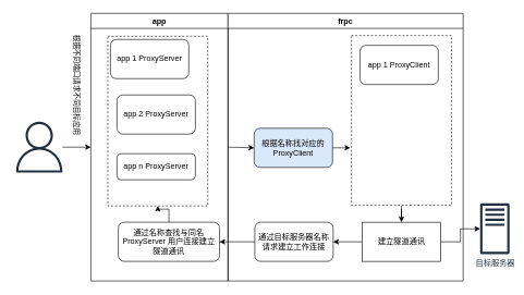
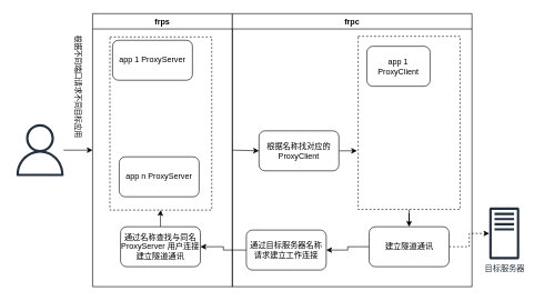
  <mxCell id="0" />
  <mxCell id="1" parent="0" />
  <mxCell id="2" value="" style="rounded=0;whiteSpace=wrap;html=1;dashed=1;" vertex="1" parent="1"><mxGeometry x="164" y="55" width="153" height="260" as="geometry" /></mxCell>
  <mxCell id="3" value="app 1 ProxyServer" style="rounded=1;whiteSpace=wrap;html=1;" vertex="1" parent="1"><mxGeometry x="168" y="60" width="120" height="60" as="geometry" /></mxCell>
- <mxCell id="4" value="app 2 ProxyServer" style="rounded=1;whiteSpace=wrap;html=1;" vertex="1" parent="1"><mxGeometry x="178" y="145" width="120" height="60" as="geometry" /></mxCell>
- <mxCell id="5" value="app n ProxyServer" style="rounded=1;whiteSpace=wrap;html=1;" vertex="1" parent="1"><mxGeometry x="178" y="235" width="120" height="40" as="geometry" /></mxCell>
+ <mxCell id="5" value="app n ProxyServer" style="rounded=1;whiteSpace=wrap;html=1;" vertex="1" parent="1"><mxGeometry x="178" y="235" width="120" height="60" as="geometry" /></mxCell>
  <mxCell id="6" value="" style="edgeStyle=orthogonalEdgeStyle;rounded=0;orthogonalLoop=1;jettySize=auto;html=1;entryX=-0.012;entryY=0.662;entryDx=0;entryDy=0;entryPerimeter=0;" edge="1" parent="1" source="7" target="14"><mxGeometry relative="1" as="geometry"><mxPoint x="559" y="225" as="targetPoint" /></mxGeometry></mxCell>
- <mxCell id="7" value="根据名称找对应的 ProxyClient" style="rounded=1;whiteSpace=wrap;html=1;fillColor=#dae8fc;" vertex="1" parent="1"><mxGeometry x="388" y="196" width="120" height="60" as="geometry" /></mxCell>
+ <mxCell id="7" value="根据名称找对应的 ProxyClient" style="rounded=1;whiteSpace=wrap;html=1;" vertex="1" parent="1"><mxGeometry x="388" y="196" width="120" height="60" as="geometry" /></mxCell>
  <mxCell id="8" style="edgeStyle=orthogonalEdgeStyle;rounded=0;orthogonalLoop=1;jettySize=auto;html=1;entryX=0;entryY=0.5;entryDx=0;entryDy=0;" edge="1" parent="1" source="10" target="11"><mxGeometry relative="1" as="geometry" /></mxCell>
  <mxCell id="9" value="根据不同端口请求不同目标应用" style="edgeLabel;html=1;align=center;verticalAlign=middle;resizable=0;points=[];rotation=90;" vertex="1" connectable="0" parent="8"><mxGeometry x="-0.284" y="-3" relative="1" as="geometry"><mxPoint x="8" y="-99" as="offset" /></mxGeometry></mxCell>
  <mxCell id="10" value="" style="sketch=0;outlineConnect=0;fontColor=#232F3E;gradientColor=none;fillColor=#232F3D;strokeColor=none;dashed=0;verticalLabelPosition=bottom;verticalAlign=top;align=center;html=1;fontSize=12;fontStyle=0;aspect=fixed;pointerEvents=1;shape=mxgraph.aws4.user;" vertex="1" parent="1"><mxGeometry x="20" y="186" width="78" height="78" as="geometry" /></mxCell>
- <mxCell id="11" value="app" style="swimlane;whiteSpace=wrap;html=1;" vertex="1" parent="1"><mxGeometry x="138" y="20" width="210" height="410" as="geometry" /></mxCell>
+ <mxCell id="11" value="frps" style="swimlane;whiteSpace=wrap;html=1;" vertex="1" parent="1"><mxGeometry x="138" y="20" width="210" height="410" as="geometry" /></mxCell>
  <mxCell id="12" style="edgeStyle=orthogonalEdgeStyle;rounded=0;orthogonalLoop=1;jettySize=auto;html=1;entryX=0;entryY=0.5;entryDx=0;entryDy=0;" edge="1" parent="1" target="7"><mxGeometry relative="1" as="geometry"><mxPoint x="348" y="225" as="sourcePoint" /><mxPoint x="418" y="225" as="targetPoint" /></mxGeometry></mxCell>
  <mxCell id="13" value="" style="edgeStyle=orthogonalEdgeStyle;rounded=0;orthogonalLoop=1;jettySize=auto;html=1;" edge="1" parent="1" source="14" target="18"><mxGeometry relative="1" as="geometry" /></mxCell>
  <mxCell id="14" value="" style="rounded=0;whiteSpace=wrap;html=1;dashed=1;" vertex="1" parent="1"><mxGeometry x="537" y="54" width="153" height="260" as="geometry" /></mxCell>
- <mxCell id="15" value="app 1 ProxyClient" style="rounded=1;whiteSpace=wrap;html=1;" vertex="1" parent="1"><mxGeometry x="550" y="69" width="120" height="60" as="geometry" /></mxCell>
+ <mxCell id="15" value="app 1 ProxyClient" style="rounded=1;whiteSpace=wrap;html=1;" vertex="1" parent="1"><mxGeometry x="550" y="69" width="95" height="60" as="geometry" /></mxCell>
  <mxCell id="16" value="" style="edgeStyle=orthogonalEdgeStyle;rounded=0;orthogonalLoop=1;jettySize=auto;html=1;" edge="1" parent="1" source="18" target="21"><mxGeometry relative="1" as="geometry" /></mxCell>
- <mxCell id="17" value="" style="edgeStyle=orthogonalEdgeStyle;rounded=0;orthogonalLoop=1;jettySize=auto;html=1;" edge="1" parent="1" source="18" target="19"><mxGeometry relative="1" as="geometry" /></mxCell>
- <mxCell id="18" value="建立隧道通讯" style="whiteSpace=wrap;html=1;rounded=0;" vertex="1" parent="1"><mxGeometry x="553.5" y="340" width="120" height="60" as="geometry" /></mxCell>
+ <mxCell id="17" value="" style="edgeStyle=orthogonalEdgeStyle;rounded=0;orthogonalLoop=1;jettySize=auto;html=1;dashed=1;" edge="1" parent="1" source="18" target="19"><mxGeometry relative="1" as="geometry" /></mxCell>
+ <mxCell id="18" value="建立隧道通讯" style="rounded=1;whiteSpace=wrap;html=1;" vertex="1" parent="1"><mxGeometry x="553.5" y="340" width="120" height="60" as="geometry" /></mxCell>
  <mxCell id="19" value="目标服务器" style="sketch=0;outlineConnect=0;fontColor=#232F3E;gradientColor=none;fillColor=#232F3D;strokeColor=none;dashed=0;verticalLabelPosition=bottom;verticalAlign=top;align=center;html=1;fontSize=12;fontStyle=0;aspect=fixed;pointerEvents=1;shape=mxgraph.aws4.traditional_server;" vertex="1" parent="1"><mxGeometry x="734" y="311" width="45" height="78" as="geometry" /></mxCell>
  <mxCell id="20" value="" style="edgeStyle=orthogonalEdgeStyle;rounded=0;orthogonalLoop=1;jettySize=auto;html=1;" edge="1" parent="1" source="21" target="23"><mxGeometry relative="1" as="geometry" /></mxCell>
- <mxCell id="21" value="通过目标服务器名称请求建立工作连接" style="rounded=1;whiteSpace=wrap;html=1;" vertex="1" parent="1"><mxGeometry x="389" y="340" width="120" height="60" as="geometry" /></mxCell>
+ <mxCell id="21" value="通过目标服务器名称请求建立工作连接" style="rounded=1;whiteSpace=wrap;html=1;" vertex="1" parent="1"><mxGeometry x="369" y="345" width="120" height="60" as="geometry" /></mxCell>
  <mxCell id="22" value="" style="edgeStyle=orthogonalEdgeStyle;rounded=0;orthogonalLoop=1;jettySize=auto;html=1;entryX=0.5;entryY=1;entryDx=0;entryDy=0;" edge="1" parent="1" source="23" target="2"><mxGeometry relative="1" as="geometry"><mxPoint x="238" y="330" as="targetPoint" /></mxGeometry></mxCell>
- <mxCell id="23" value="通过名称查找与同名ProxyServer 用户连接建立隧道通讯" style="whiteSpace=wrap;html=1;rounded=1;" vertex="1" parent="1"><mxGeometry x="180" y="340" width="155" height="60" as="geometry" /></mxCell>
+ <mxCell id="23" value="通过名称查找与同名ProxyServer 用户连接建立隧道通讯" style="whiteSpace=wrap;html=1;rounded=1;" vertex="1" parent="1"><mxGeometry x="180" y="340" width="120" height="60" as="geometry" /></mxCell>
  <mxCell id="24" value="frpc" style="swimlane;whiteSpace=wrap;html=1;" vertex="1" parent="1"><mxGeometry x="348" y="20" width="360" height="410" as="geometry" /></mxCell>
